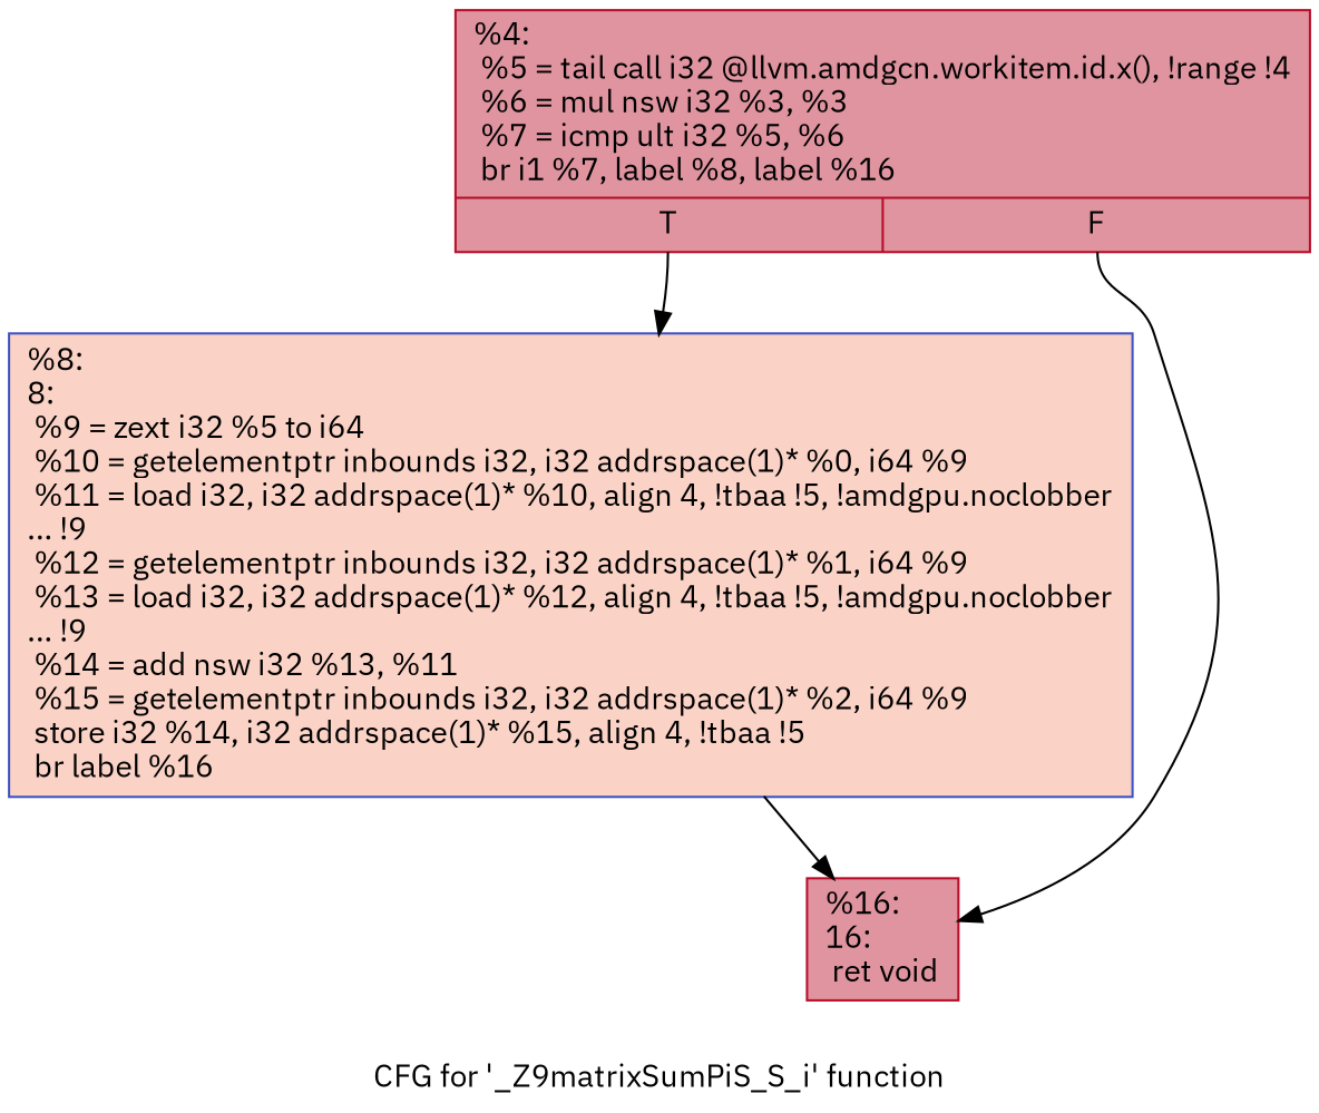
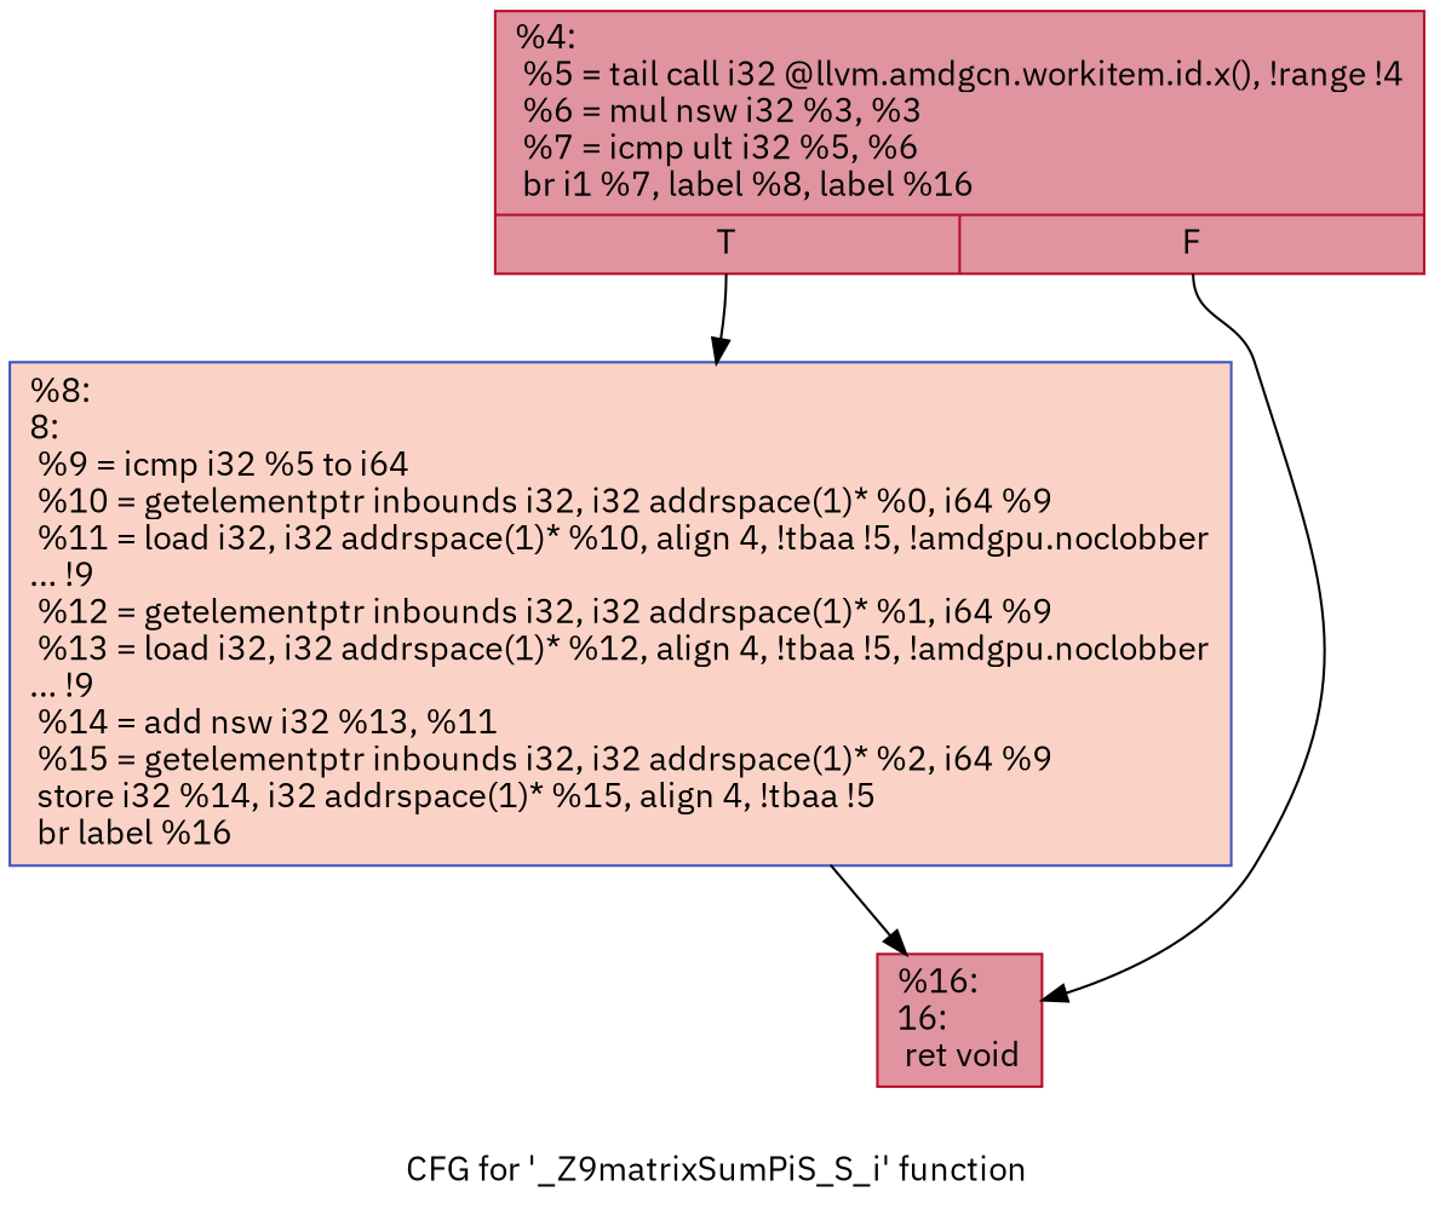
  digraph {
    label="CFG for '_Z9matrixSumPiS_S_i' function"
    fontname="IBM Plex Sans"
    node [color="#b70d28ff" fillcolor="#b70d2870" shape=record style=filled fontname="IBM Plex Sans"]
    edge [fontname="IBM Plex Sans"]
    n1 [label="{%4:\l  %5 = tail call i32 @llvm.amdgcn.workitem.id.x(), !range !4\l  %6 = mul nsw i32 %3, %3\l  %7 = icmp ult i32 %5, %6\l  br i1 %7, label %8, label %16\l|{<s0>T|<s1>F}}"]
-   n2 [color="#3d50c3ff" fillcolor="#f59c7d70" label="{%8:\l8:                                                \l  %9 = zext i32 %5 to i64\l  %10 = getelementptr inbounds i32, i32 addrspace(1)* %0, i64 %9\l  %11 = load i32, i32 addrspace(1)* %10, align 4, !tbaa !5, !amdgpu.noclobber\l... !9\l  %12 = getelementptr inbounds i32, i32 addrspace(1)* %1, i64 %9\l  %13 = load i32, i32 addrspace(1)* %12, align 4, !tbaa !5, !amdgpu.noclobber\l... !9\l  %14 = add nsw i32 %13, %11\l  %15 = getelementptr inbounds i32, i32 addrspace(1)* %2, i64 %9\l  store i32 %14, i32 addrspace(1)* %15, align 4, !tbaa !5\l  br label %16\l}"]
+   n2 [color="#3d50c3ff" fillcolor="#f59c7d70" label="{%8:\l8:                                                \l  %9 = icmp i32 %5 to i64\l  %10 = getelementptr inbounds i32, i32 addrspace(1)* %0, i64 %9\l  %11 = load i32, i32 addrspace(1)* %10, align 4, !tbaa !5, !amdgpu.noclobber\l... !9\l  %12 = getelementptr inbounds i32, i32 addrspace(1)* %1, i64 %9\l  %13 = load i32, i32 addrspace(1)* %12, align 4, !tbaa !5, !amdgpu.noclobber\l... !9\l  %14 = add nsw i32 %13, %11\l  %15 = getelementptr inbounds i32, i32 addrspace(1)* %2, i64 %9\l  store i32 %14, i32 addrspace(1)* %15, align 4, !tbaa !5\l  br label %16\l}"]
    n3 [label="{%16:\l16:                                               \l  ret void\l}"]
    n1 -> n2 [tailport=s0]
    n1 -> n3 [tailport=s1]
    n2 -> n3
  }
